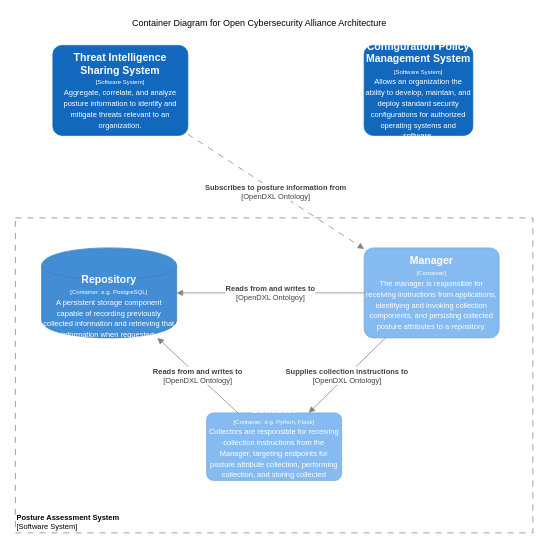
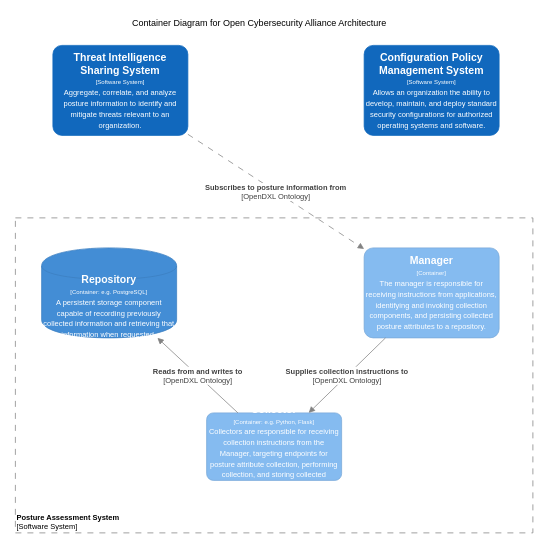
  <mxCell id="0" />
  <mxCell id="1" parent="0" />
  <mxCell id="2" value="&lt;font style=&quot;font-size: 10px&quot;&gt;&lt;b&gt;Posture Assessment System&lt;/b&gt;&lt;br style=&quot;font-size: 10px&quot;&gt;[Software System]&lt;/font&gt;" style="rounded=0;whiteSpace=wrap;html=1;strokeColor=#828282;fillColor=none;fontColor=#000000;align=left;labelPosition=center;verticalLabelPosition=middle;verticalAlign=bottom;dashed=1;strokeWidth=1;perimeterSpacing=0;spacing=2;spacingTop=0;fontSize=10;dashPattern=8 8;" parent="1" vertex="1"><mxGeometry x="20" y="290" width="690" height="420" as="geometry" /></mxCell>
  <mxCell id="3" value="&lt;div&gt;&lt;span style=&quot;font-size: 14px&quot;&gt;&lt;b&gt;Manager&lt;/b&gt;&lt;/span&gt;&lt;/div&gt;&lt;div&gt;&lt;span style=&quot;font-size: 8px&quot;&gt;[Container]&lt;/span&gt;&lt;/div&gt;&lt;div&gt;&lt;font size=&quot;1&quot;&gt;The manager is responsible for receiving instructions from applications, identifying and invoking collection components, and persisting collected posture attributes to a repository.&lt;/font&gt;&lt;/div&gt;" style="rounded=1;whiteSpace=wrap;html=1;fillColor=#85BBF0;fontColor=#ffffff;strokeColor=#78A8D8;resizable=0;arcSize=10;" parent="1" vertex="1"><mxGeometry x="485" y="330" width="180" height="120" as="geometry" /></mxCell>
  <mxCell id="4" value="&lt;div&gt;&lt;span style=&quot;font-size: 14px&quot;&gt;&lt;b&gt;Collector&lt;/b&gt;&lt;/span&gt;&lt;/div&gt;&lt;div&gt;&lt;span style=&quot;font-size: 8px&quot;&gt;[Container: e.g. Python, Flask]&lt;/span&gt;&lt;br&gt;&lt;/div&gt;&lt;div&gt;&lt;span style=&quot;font-size: x-small&quot;&gt;Collectors are responsible for receiving collection instructions from the Manager, targeting endpoints for posture attribute collection, performing collection, and storing collected information in the repository.&lt;/span&gt;&lt;br&gt;&lt;/div&gt;" style="rounded=1;whiteSpace=wrap;html=1;fillColor=#85BBF0;fontColor=#ffffff;strokeColor=#78A8D8;resizable=0;arcSize=10;" parent="1" vertex="1"><mxGeometry x="275" y="550" width="180" height="90" as="geometry" /></mxCell>
  <mxCell id="5" value="&lt;div style=&quot;color: rgb(255 , 255 , 255) ; white-space: normal&quot;&gt;&lt;span style=&quot;font-size: 14px&quot;&gt;&lt;b&gt;Repository&lt;/b&gt;&lt;/span&gt;&lt;/div&gt;&lt;div style=&quot;color: rgb(255 , 255 , 255) ; white-space: normal&quot;&gt;&lt;span style=&quot;font-size: 8px&quot;&gt;[Container: e.g. PostgreSQL]&lt;/span&gt;&lt;/div&gt;&lt;div style=&quot;color: rgb(255 , 255 , 255) ; white-space: normal&quot;&gt;&lt;font style=&quot;font-size: 10px&quot;&gt;A persistent storage component capable of recording previously collected information and retrieving that information when requested&lt;/font&gt;&lt;span style=&quot;font-size: 11px&quot;&gt;.&lt;/span&gt;&lt;/div&gt;" style="shape=cylinder;whiteSpace=wrap;html=1;boundedLbl=1;backgroundOutline=1;strokeColor=#3C7FC0;fillColor=#438DD5;fontSize=12;fontColor=#ffffff;align=center;resizable=0;rounded=0;" parent="1" vertex="1"><mxGeometry x="55" y="330" width="180" height="120" as="geometry" /></mxCell>
  <mxCell id="6" value="&lt;span style=&quot;font-size: 10px&quot;&gt;&lt;b&gt;Supplies collection instructions to&lt;br&gt;&lt;/b&gt;[OpenDXL Ontology]&lt;br&gt;&lt;/span&gt;" style="endArrow=block;html=1;fontSize=10;fontColor=#404040;strokeWidth=1;endFill=1;strokeColor=#828282;elbow=vertical;" parent="1" source="3" target="4" edge="1"><mxGeometry width="50" height="50" relative="1" as="geometry"><mxPoint x="335" y="220" as="sourcePoint" /><mxPoint x="535" y="220" as="targetPoint" /></mxGeometry></mxCell>
  <mxCell id="7" value="&lt;span style=&quot;font-size: 10px&quot;&gt;&lt;b&gt;Reads from and writes to&lt;br&gt;&lt;/b&gt;[OpenDXL Ontology]&lt;br&gt;&lt;/span&gt;" style="endArrow=block;html=1;fontSize=10;fontColor=#404040;strokeWidth=1;endFill=1;strokeColor=#828282;elbow=vertical;" parent="1" source="4" target="5" edge="1"><mxGeometry width="50" height="50" relative="1" as="geometry"><mxPoint x="365" y="400" as="sourcePoint" /><mxPoint x="565" y="400" as="targetPoint" /></mxGeometry></mxCell>
- <mxCell id="8" value="&lt;span style=&quot;font-size: 10px&quot;&gt;&lt;b&gt;Reads from and writes to&lt;/b&gt;&lt;br&gt;[OpenDXL Ontolgoy]&lt;br&gt;&lt;/span&gt;" style="endArrow=block;html=1;fontSize=10;fontColor=#404040;strokeWidth=1;endFill=1;strokeColor=#828282;elbow=vertical;entryX=1;entryY=0.5;entryDx=0;entryDy=0;" parent="1" source="3" target="5" edge="1"><mxGeometry width="50" height="50" relative="1" as="geometry"><mxPoint x="265" y="380" as="sourcePoint" /><mxPoint x="465" y="380" as="targetPoint" /></mxGeometry></mxCell>
  <mxCell id="9" value="&lt;div&gt;&lt;span style=&quot;font-size: 14px&quot;&gt;&lt;b&gt;Threat Intelligence Sharing System&lt;/b&gt;&lt;/span&gt;&lt;/div&gt;&lt;div&gt;&lt;span style=&quot;font-size: 8px&quot;&gt;[Software System]&lt;/span&gt;&lt;/div&gt;&lt;div&gt;&lt;font style=&quot;font-size: 10px&quot;&gt;Aggregate, correlate, and analyze posture information to identify and mitigate threats relevant to an organization.&lt;/font&gt;&lt;br&gt;&lt;/div&gt;" style="rounded=1;whiteSpace=wrap;html=1;fillColor=#1168BD;fontColor=#ffffff;strokeColor=#1168BD;resizable=0;arcSize=10;" parent="1" vertex="1"><mxGeometry x="70" y="60" width="180" height="120" as="geometry" /></mxCell>
  <mxCell id="10" value="&lt;b&gt;Subscribes to posture information from&lt;/b&gt;&lt;br style=&quot;font-size: 10px&quot;&gt;[OpenDXL Ontology]" style="endArrow=block;html=1;fontSize=10;fontColor=#404040;strokeWidth=1;endFill=1;dashed=1;dashPattern=8 8;strokeColor=#828282;elbow=vertical;" parent="1" source="9" target="3" edge="1"><mxGeometry width="50" height="50" relative="1" as="geometry"><mxPoint x="510" y="110" as="sourcePoint" /><mxPoint x="710" y="110" as="targetPoint" /></mxGeometry></mxCell>
- <mxCell id="11" value="&lt;div&gt;&lt;span style=&quot;font-size: 14px&quot;&gt;&lt;b&gt;Configuration Policy Management System&lt;/b&gt;&lt;/span&gt;&lt;/div&gt;&lt;div&gt;&lt;span style=&quot;font-size: 8px&quot;&gt;[Software System]&lt;/span&gt;&lt;/div&gt;&lt;div&gt;&lt;span style=&quot;font-size: x-small&quot;&gt;Allows an organization the ability to develop, maintain, and deploy standard security configurations for authorized operating systems and software.&lt;/span&gt;&lt;br&gt;&lt;/div&gt;" style="rounded=1;whiteSpace=wrap;html=1;fillColor=#1168BD;fontColor=#ffffff;strokeColor=#1168BD;resizable=0;arcSize=10;" parent="1" vertex="1"><mxGeometry x="485" y="60" width="145" height="120" as="geometry" /></mxCell>
+ <mxCell id="11" value="&lt;div&gt;&lt;span style=&quot;font-size: 14px&quot;&gt;&lt;b&gt;Configuration Policy Management System&lt;/b&gt;&lt;/span&gt;&lt;/div&gt;&lt;div&gt;&lt;span style=&quot;font-size: 8px&quot;&gt;[Software System]&lt;/span&gt;&lt;/div&gt;&lt;div&gt;&lt;span style=&quot;font-size: x-small&quot;&gt;Allows an organization the ability to develop, maintain, and deploy standard security configurations for authorized operating systems and software.&lt;/span&gt;&lt;br&gt;&lt;/div&gt;" style="rounded=1;whiteSpace=wrap;html=1;fillColor=#1168BD;fontColor=#ffffff;strokeColor=#1168BD;resizable=0;arcSize=10;" parent="1" vertex="1"><mxGeometry x="485" y="60" width="180" height="120" as="geometry" /></mxCell>
  <mxCell id="12" value="Container Diagram for Open Cybersecurity Alliance Architecture" style="text;html=1;align=center;verticalAlign=middle;resizable=0;points=[];autosize=1;" parent="1" vertex="1"><mxGeometry x="170" y="20" width="350" height="20" as="geometry" /></mxCell>
